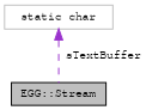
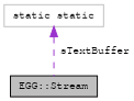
  digraph {
    node [fontname=FreeMono fontsize=10 shape=record style=filled]
    n1 [color=black fillcolor=grey75 fontcolor=black height=0.2 label="EGG::Stream" width=0.4]
-   n2 [color=grey75 fillcolor=white height=0.2 label="static char" width=0.4]
+   n2 [color=grey75 fillcolor=white height=0.2 label="static static" width=0.4]
    n2 -> n1 [color=darkorchid3 dir=back fontname=FreeMono fontsize=10 label=" sTextBuffer" labelfontname=FreeMono labelfontsize=10 style=dashed]
  }
